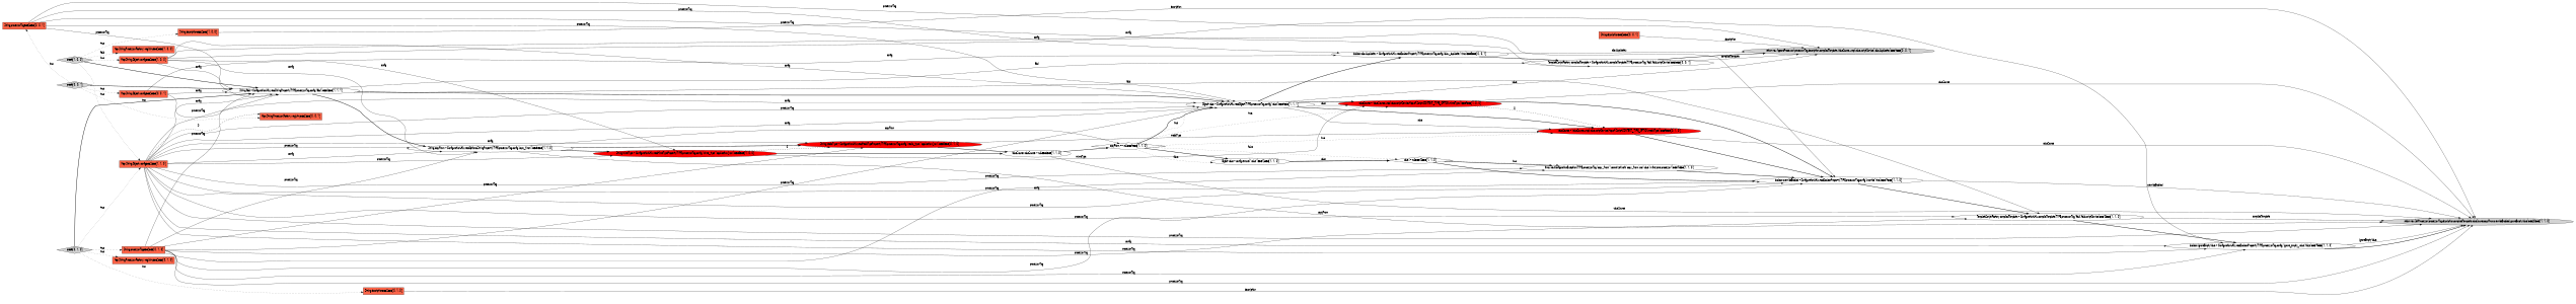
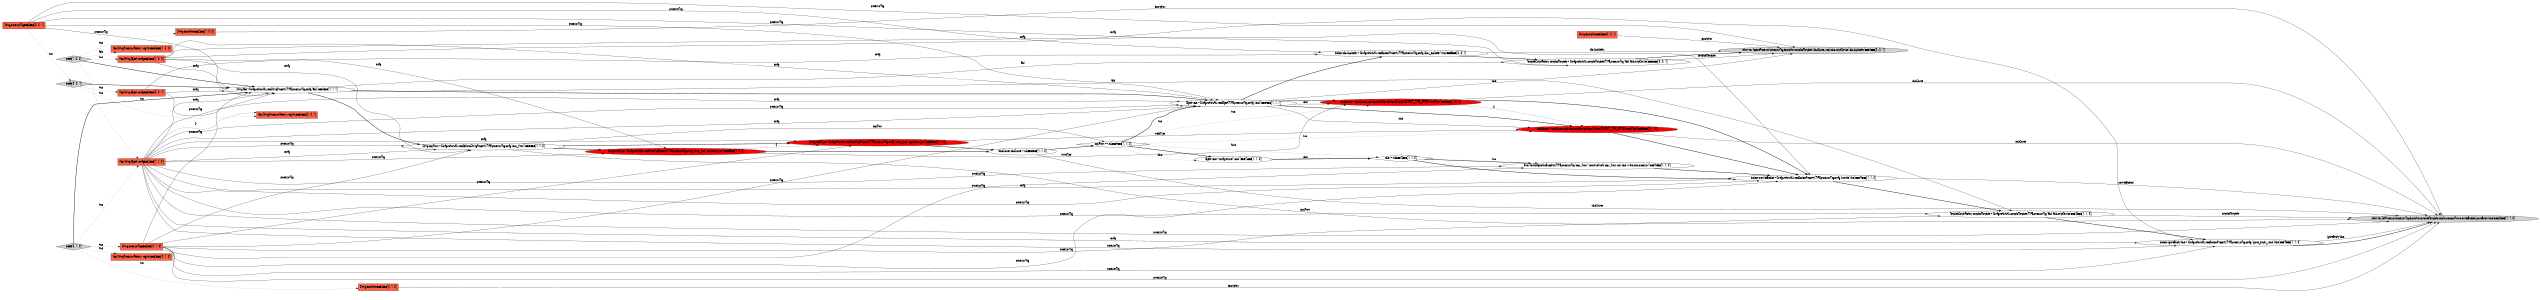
  digraph {
    fontname="Patrick Hand"
    rankdir=LR
    node [fillcolor=white fontname="Patrick Hand" shape=ellipse style=filled]
    edge [fontname="Patrick Hand" style=solid]
    n1 [fillcolor=lightgray label="create['1', '0', '0']" shape=diamond]
    n2 [label="String field = ConfigurationUtils.readStringProperty(TYPE,processorTag,config,\"field\")@@@3@@@['1', '1', '1']"]
    n3 [fillcolor=tomato label="Map<String,Object> config@@@2@@@['1', '1', '0']" shape=box]
    n4 [fillcolor=tomato label="Map<String,Object> config@@@2@@@['1', '0', '0']" shape=box]
    n5 [fillcolor=tomato label="Map<String,Processor.Factory> registry@@@2@@@['1', '0', '0']" shape=box]
    n6 [fillcolor=tomato label="String description@@@2@@@['1', '0', '0']" shape=box]
    n7 [label="Object value = ConfigurationUtils.readObject(TYPE,processorTag,config,\"value\")@@@4@@@['1', '1', '1']"]
    n8 [label="String copyFrom = ConfigurationUtils.readOptionalStringProperty(TYPE,processorTag,config,\"copy_from\")@@@4@@@['1', '1', '0']"]
    n9 [label="TemplateScript.Factory compiledTemplate = ConfigurationUtils.compileTemplate(TYPE,processorTag,\"field\",field,scriptService)@@@18@@@['1', '1', '0']"]
    n10 [label="TemplateScript.Factory compiledTemplate = ConfigurationUtils.compileTemplate(TYPE,processorTag,\"field\",field,scriptService)@@@6@@@['0', '0', '1']"]
    n11 [fillcolor=red label="String mimeType = ConfigurationUtils.readMimeTypeProperty(TYPE,processorTag,config,\"mime_type\",\"application/json\")@@@5@@@['1', '0', '0']"]
    n12 [fillcolor=lightgray label="return new SetProcessor(processorTag,description,compiledTemplate,valueSource,copyFrom,overrideEnabled,ignoreEmptyValue)@@@20@@@['1', '1', '0']"]
    n13 [label="boolean overrideEnabled = ConfigurationUtils.readBooleanProperty(TYPE,processorTag,config,\"override\",true)@@@17@@@['1', '1', '0']"]
    n14 [label="throw newConfigurationException(TYPE,processorTag,\"copy_from\",\"cannot set both `copy_from` and `value` in the same processor\")@@@14@@@['1', '1', '0']"]
    n15 [label="boolean ignoreEmptyValue = ConfigurationUtils.readBooleanProperty(TYPE,processorTag,config,\"ignore_empty_value\",false)@@@19@@@['1', '1', '0']"]
    n16 [fillcolor=tomato label="Map<String,Processor.Factory> registry@@@2@@@['0', '0', '1']" shape=box]
    n17 [fillcolor=red label="String mediaType = ConfigurationUtils.readMediaTypeProperty(TYPE,processorTag,config,\"media_type\",\"application/json\")@@@5@@@['0', '1', '0']"]
    n18 [fillcolor=lightgray label="return new AppendProcessor(processorTag,description,compiledTemplate,ValueSource.wrap(value,scriptService),allowDuplicates)@@@7@@@['0', '0', '1']"]
    n19 [fillcolor=red label="valueSource = ValueSource.wrap(value,scriptService,Map.of(Script.CONTENT_TYPE_OPTION,mimeType))@@@9@@@['1', '0', '0']"]
    n20 [fillcolor=red label="valueSource = ValueSource.wrap(value,scriptService,Map.of(Script.CONTENT_TYPE_OPTION,mediaType))@@@9@@@['0', '1', '0']"]
    n21 [label="boolean allowDuplicates = ConfigurationUtils.readBooleanProperty(TYPE,processorTag,config,\"allow_duplicates\",true)@@@5@@@['0', '0', '1']"]
    n22 [label="copyFrom == null@@@7@@@['1', '1', '0']" shape=diamond]
    n23 [label="ValueSource valueSource = null@@@6@@@['1', '1', '0']"]
    n24 [fillcolor=tomato label="String description@@@2@@@['0', '1', '0']" shape=box]
    n25 [fillcolor=lightgray label="create['0', '1', '0']" shape=diamond]
    n26 [fillcolor=tomato label="String processorTag@@@2@@@['0', '1', '0']" shape=box]
    n27 [fillcolor=tomato label="Map<String,Processor.Factory> registry@@@2@@@['0', '1', '0']" shape=box]
    n28 [fillcolor=lightgray label="create['0', '0', '1']" shape=diamond]
    n29 [fillcolor=tomato label="String processorTag@@@2@@@['0', '0', '1']" shape=box]
    n30 [fillcolor=tomato label="Map<String,Object> config@@@2@@@['0', '0', '1']" shape=box]
    n31 [fillcolor=tomato label="String description@@@2@@@['0', '0', '1']" shape=box]
    n32 [label="value != null@@@13@@@['1', '1', '0']" shape=diamond]
    n33 [label="Object value = config.remove(\"value\")@@@12@@@['1', '1', '0']"]
    n1 -> n2 [style=bold]
    n1 -> n3 [label=true style=dotted]
    n1 -> n4 [label=true style=dotted]
    n1 -> n5 [label=field style=dotted]
    n1 -> n6 [label=true style=dotted]
    n2 -> n7 [style=bold]
    n2 -> n8 [style=bold]
    n2 -> n9 [label=field]
    n2 -> n10 [label=field]
    n3 -> n2 [label=config]
    n3 -> n2 [label=processorTag]
    n3 -> n7 [label=processorTag]
    n3 -> n7 [label=config]
    n3 -> n8 [label=config]
    n3 -> n8 [label=processorTag]
    n3 -> n9 [label=processorTag]
    n3 -> n11 [label=processorTag]
    n3 -> n12 [label=processorTag]
    n3 -> n13 [label=config]
    n3 -> n13 [label=processorTag]
    n3 -> n14 [label=processorTag]
    n3 -> n15 [label=processorTag]
    n3 -> n15 [label=config]
    n3 -> n16 [label=0 style=dashed]
    n3 -> n17 [label=config]
    n4 -> n2 [label=config]
    n4 -> n7 [label=config]
    n4 -> n8 [label=config]
    n4 -> n11 [label=config]
    n4 -> n13 [label=config]
    n4 -> n15 [label=config]
    n6 -> n12 [label=description]
    n7 -> n18 [label=value]
    n7 -> n19 [style=bold]
    n7 -> n19 [label=value]
    n7 -> n20 [style=bold]
    n7 -> n20 [label=value]
    n7 -> n21 [style=bold]
    n8 -> n11 [style=bold]
    n8 -> n12 [label=copyFrom]
    n8 -> n17 [style=bold]
    n8 -> n22 [label=copyFrom]
    n9 -> n12 [label=compiledTemplate]
    n9 -> n15 [style=bold]
    n10 -> n18 [label=compiledTemplate]
    n10 -> n18 [style=bold]
    n11 -> n17 [label=0 style=dashed]
    n11 -> n19 [label=mimeType]
    n11 -> n23 [style=bold]
    n13 -> n9 [style=bold]
    n13 -> n12 [label=overrideEnabled]
    n14 -> n13 [style=bold]
    n15 -> n12 [style=bold]
    n15 -> n12 [label=ignoreEmptyValue]
    n17 -> n20 [label=mediaType]
    n17 -> n23 [style=bold]
    n19 -> n12 [label=valueSource]
    n19 -> n13 [style=bold]
    n19 -> n20 [label=0 style=dashed]
    n20 -> n12 [label=valueSource]
    n20 -> n13 [style=bold]
    n21 -> n10 [style=bold]
    n21 -> n18 [label=allowDuplicates]
    n22 -> n7 [label=true style=dotted]
    n22 -> n7 [style=bold]
    n22 -> n19 [label=true style=dotted]
    n22 -> n20 [label=true style=dotted]
    n22 -> n32 [label=false style=dotted]
    n22 -> n33 [label=false style=dotted]
    n22 -> n33 [style=bold]
    n23 -> n12 [label=valueSource]
    n23 -> n22 [style=bold]
    n24 -> n12 [label=description]
    n25 -> n2 [style=bold]
    n25 -> n3 [label=true style=dotted]
    n25 -> n24 [label=true style=dotted]
    n25 -> n26 [label=true style=dotted]
    n25 -> n27 [label=true style=dotted]
    n26 -> n2 [label=processorTag]
    n26 -> n7 [label=processorTag]
    n26 -> n8 [label=processorTag]
    n26 -> n9 [label=processorTag]
    n26 -> n12 [label=processorTag]
    n26 -> n13 [label=processorTag]
    n26 -> n14 [label=processorTag]
    n26 -> n15 [label=processorTag]
    n26 -> n17 [label=processorTag]
    n28 -> n2 [style=bold]
    n28 -> n16 [label=true style=dotted]
-   n28 -> n29 [label=true style=dotted]
+   n29 -> n28 [label=true style=dotted]
    n28 -> n30 [label=true style=dotted]
    n29 -> n2 [label=processorTag]
    n29 -> n7 [label=processorTag]
    n29 -> n10 [label=processorTag]
    n29 -> n18 [label=processorTag]
    n29 -> n21 [label=processorTag]
    n30 -> n2 [label=config]
    n30 -> n7 [label=config]
    n30 -> n21 [label=config]
    n31 -> n18 [label=description]
    n32 -> n13 [style=bold]
    n32 -> n14 [style=bold]
    n32 -> n14 [label=true style=dotted]
    n33 -> n32 [label=value]
    n33 -> n32 [style=bold]
  }
